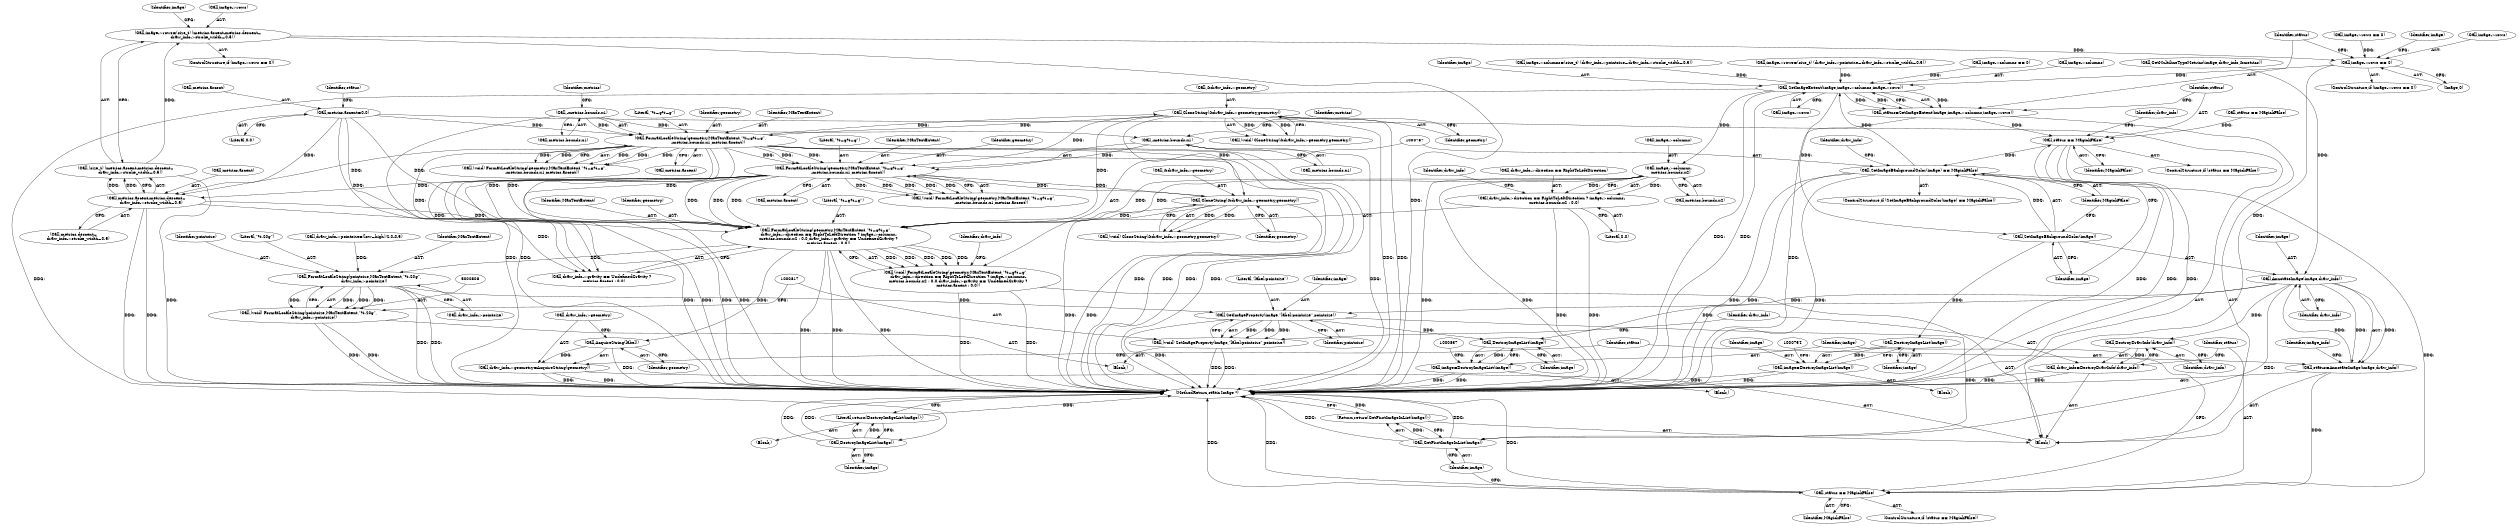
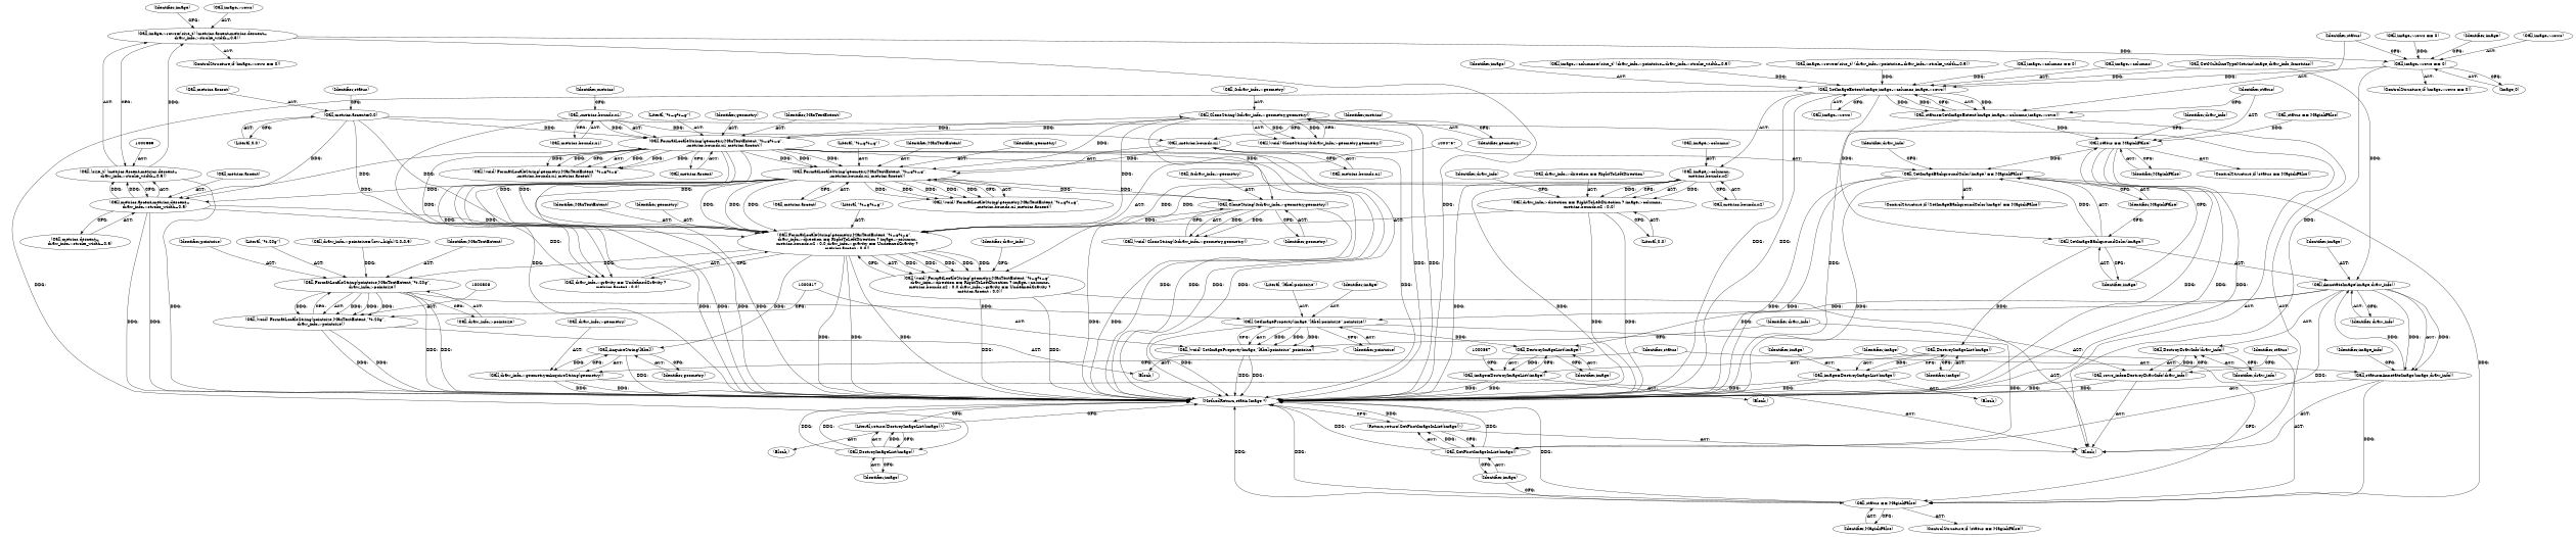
  digraph {
    n1 [label="(Call,image->rows=(size_t) (metrics.ascent-metrics.descent+\n       draw_info->stroke_width+0.5))"]
    n2 [label="(Call,(size_t) (metrics.ascent-metrics.descent+\n       draw_info->stroke_width+0.5))"]
    n3 [label="(Call,image->rows == 0)"]
    n4 [label="(ControlStructure,if (image->rows == 0))"]
    n5 [label="(MethodReturn,static Image *)"]
    n6 [label="(Call,metrics.ascent-metrics.descent+\n       draw_info->stroke_width+0.5)"]
    n7 [label="(Call,SetImageExtent(image,image->columns,image->rows))"]
    n8 [label="(ControlStructure,if (image->rows == 0))"]
    n9 [label="(Image,0)"]
    n10 [label="(Literal,return(DestroyImageList(image));)"]
    n11 [label="(Return,return(GetFirstImageInList(image));)"]
    n12 [label="(Call,FormatLocaleString(geometry,MaxTextExtent,\"%+g%+g\",\n    draw_info->direction == RightToLeftDirection ? image->columns-\n    metrics.bounds.x2 : 0.0,draw_info->gravity == UndefinedGravity ?\n    metrics.ascent : 0.0))"]
    n13 [label="(Call,draw_info->gravity == UndefinedGravity ?\n    metrics.ascent : 0.0)"]
    n14 [label="(Call,metrics.descent+\n       draw_info->stroke_width+0.5)"]
    n15 [label="(Call,(void) FormatLocaleString(geometry,MaxTextExtent,\"%+g%+g\",\n    draw_info->direction == RightToLeftDirection ? image->columns-\n    metrics.bounds.x2 : 0.0,draw_info->gravity == UndefinedGravity ?\n    metrics.ascent : 0.0))"]
    n16 [label="(Call,AcquireString(label))"]
    n17 [label="(Call,FormatLocaleString(pointsize,MaxTextExtent,\"%.20g\",\n        draw_info->pointsize))"]
    n18 [label="(Call,FormatLocaleString(geometry,MaxTextExtent,\"%+g%+g\",\n            -metrics.bounds.x1,metrics.ascent))"]
    n19 [label="(Call,CloneString(&draw_info->geometry,geometry))"]
    n20 [label="(Call,(void) FormatLocaleString(geometry,MaxTextExtent,\"%+g%+g\",\n            -metrics.bounds.x1,metrics.ascent))"]
    n21 [label="(Call,metrics.ascent)"]
    n22 [label="(Call,(void) CloneString(&draw_info->geometry,geometry))"]
    n23 [label="(Identifier,geometry)"]
    n24 [label="(Call,CloneString(&draw_info->geometry,geometry))"]
    n25 [label="(Call,FormatLocaleString(geometry,MaxTextExtent,\"%+g%+g\",\n            -metrics.bounds.x1,metrics.ascent))"]
    n26 [label="(Identifier,geometry)"]
    n27 [label="(Call,(void) CloneString(&draw_info->geometry,geometry))"]
    n28 [label="(Call,(void) FormatLocaleString(geometry,MaxTextExtent,\"%+g%+g\",\n            -metrics.bounds.x1,metrics.ascent))"]
    n29 [label="(Call,metrics.ascent)"]
    n30 [label="(Call,-metrics.bounds.x1)"]
    n31 [label="(Call,-metrics.bounds.x1)"]
    n32 [label="(Call,metrics.bounds.x1)"]
    n33 [label="(Call,metrics.bounds.x1)"]
    n34 [label="(Call,metrics.ascent=0.0)"]
    n35 [label="(Block,)"]
    n36 [label="(Literal,0.0)"]
    n37 [label="(Call,status=SetImageExtent(image,image->columns,image->rows))"]
    n38 [label="(Call,DestroyImageList(image))"]
    n39 [label="(Call,SetImageBackgroundColor(image))"]
    n40 [label="(Call,image->columns-\n    metrics.bounds.x2)"]
    n41 [label="(Call,image->rows)"]
    n42 [label="(Call,status == MagickFalse)"]
    n43 [label="(Identifier,image)"]
    n44 [label="(Call,SetImageBackgroundColor(image) == MagickFalse)"]
    n45 [label="(Call,DestroyImageList(image))"]
    n46 [label="(Call,AnnotateImage(image,draw_info))"]
    n47 [label="(Identifier,image)"]
    n48 [label="(Call,draw_info->direction == RightToLeftDirection ? image->columns-\n    metrics.bounds.x2 : 0.0)"]
    n49 [label="(Call,metrics.bounds.x2)"]
    n50 [label="(Identifier,MagickFalse)"]
    n51 [label="(ControlStructure,if (status == MagickFalse))"]
    n52 [label="(Call,status == MagickFalse)"]
    n53 [label="(Identifier,MagickFalse)"]
    n54 [label="(ControlStructure,if (SetImageBackgroundColor(image) == MagickFalse))"]
    n55 [label="(Identifier,MagickFalse)"]
    n56 [label="(ControlStructure,if (status == MagickFalse))"]
    n57 [label="(Block,)"]
    n58 [label="(Call,image=DestroyImageList(image))"]
    n59 [label="(Identifier,image)"]
    n60 [label="(Call,status=AnnotateImage(image,draw_info))"]
    n61 [label="(Call,SetImageProperty(image,\"label:pointsize\",pointsize))"]
    n62 [label="(Call,DestroyImageList(image))"]
    n63 [label="(Call,GetFirstImageInList(image))"]
    n64 [label="(Call,DestroyDrawInfo(draw_info))"]
    n65 [label="(Identifier,draw_info)"]
    n66 [label="(Block,)"]
    n67 [label="(Call,(void) SetImageProperty(image,\"label:pointsize\",pointsize))"]
    n68 [label="(Identifier,pointsize)"]
    n69 [label="(Call,image=DestroyImageList(image))"]
    n70 [label="(Identifier,image)"]
    n71 [label="(Identifier,image)"]
-   n72 [label="(Call,draw_info=DestroyDrawInfo(draw_info))"]
+   n72 [label="(Call,rows_info=DestroyDrawInfo(draw_info))"]
    n73 [label="(Identifier,draw_info)"]
    n74 [label="(Block,)"]
    n75 [label="(Block,)"]
    n76 [label="(Literal,0.0)"]
    n77 [label="(Call,draw_info->geometry=AcquireString(geometry))"]
    n78 [label="(Identifier,geometry)"]
    n79 [label="(Call,(void) FormatLocaleString(pointsize,MaxTextExtent,\"%.20g\",\n        draw_info->pointsize))"]
    n80 [label="(Call,draw_info->pointsize)"]
    n81 [label="(Identifier,image)"]
    n82 [label="(Identifier,draw_info)"]
    n83 [label="(Identifier,status)"]
    n84 [label="(Call,image->rows)"]
    n85 [label="(Identifier,image)"]
    n86 [label="(Identifier,MaxTextExtent)"]
    n87 [label="(Identifier,status)"]
    n88 [label="(Identifier,geometry)"]
    n89 [label="(Call,image->columns=(size_t) (draw_info->pointsize+draw_info->stroke_width+0.5))"]
    n90 [label="(Identifier,image)"]
    n91 [label="(Identifier,MaxTextExtent)"]
    n92 [label="(Identifier,status)"]
    n93 [label="(Identifier,status)"]
    n94 [label="(Call,GetMultilineTypeMetrics(image,draw_info,&metrics))"]
    n95 [label="(Identifier,image)"]
    n96 [label="(Call,image->rows)"]
    n97 [label="(Call,image->columns)"]
    n98 [label="(Call,image->rows == 0)"]
    n99 [label="(Call,image->rows=(size_t) (draw_info->pointsize+draw_info->stroke_width+0.5))"]
    n100 [label="(Identifier,pointsize)"]
    n101 [label="(Literal,\"label:pointsize\")"]
    n102 [label="(Identifier,image)"]
    n103 [label="(Identifier,metrics)"]
    n104 [label="(Identifier,MaxTextExtent)"]
    n105 [label="(Call,image->columns == 0)"]
    n106 [label="(Call,draw_info->geometry)"]
    n107 [label="(Identifier,image)"]
    n108 [label="(Identifier,metrics)"]
    n109 [label="(Literal,\"%.20g\")"]
    n110 [label="(Call,metrics.ascent)"]
    n111 [label="(Call,metrics.ascent)"]
    n112 [label="(Identifier,status)"]
    n113 [label="(Call,image->columns)"]
    n114 [label="(Literal,\"%+g%+g\")"]
    n115 [label="(Identifier,image)"]
    n116 [label="(Identifier,geometry)"]
    n117 [label="(Call,status == MagickFalse)"]
    n118 [label="(Call,&draw_info->geometry)"]
    n119 [label="(Identifier,draw_info)"]
    n120 [label="(Call,draw_info->pointsize=(low+high)/2.0-0.5)"]
    n121 [label="(Call,draw_info->direction == RightToLeftDirection)"]
    n122 [label="(Identifier,draw_info)"]
    n123 [label="(Identifier,draw_info)"]
    n124 [label="(Call,&draw_info->geometry)"]
    n125 [label="(Literal,\"%+g%+g\")"]
    n126 [label="(Identifier,image_info)"]
    n127 [label="(Identifier,geometry)"]
    n128 [label="(Identifier,MaxTextExtent)"]
    n129 [label="(Literal,\"%+g%+g\")"]
    n130 [label="(Identifier,draw_info)"]
+   1000669
    1000757
-   1000754
    1000817
    1000837
-   1000808 [label=5000808]
+   1000808
    n1 -> n2 [label="CFG: "]
    n1 -> n3 [label="DDG: "]
    n1 -> n4 [label="AST: "]
    n1 -> n5 [label="DDG: "]
    n2 -> n1 [label="AST: "]
    n2 -> n1 [label="DDG: "]
    n2 -> n5 [label="DDG: "]
    n2 -> n6 [label="CFG: "]
    n3 -> n5 [label="DDG: "]
    n3 -> n7 [label="DDG: "]
    n3 -> n8 [label="AST: "]
    n3 -> n9 [label="CFG: "]
    n5 -> n10 [label="CFG: "]
    n5 -> n11 [label="CFG: "]
    n6 -> n2 [label="AST: "]
    n6 -> n2 [label="DDG: "]
    n6 -> n2 [label="DDG: "]
    n6 -> n5 [label="DDG: "]
    n6 -> n5 [label="DDG: "]
    n6 -> n12 [label="DDG: "]
    n6 -> n13 [label="DDG: "]
    n6 -> n14 [label="CFG: "]
    n7 -> n5 [label="DDG: "]
    n7 -> n5 [label="DDG: "]
    n7 -> n37 [label="AST: "]
    n7 -> n37 [label="DDG: "]
    n7 -> n37 [label="DDG: "]
    n7 -> n37 [label="DDG: "]
    n7 -> n38 [label="DDG: "]
    n7 -> n39 [label="DDG: "]
-   n7 -> n40 [label="DDG: "]
+   n7 -> n40 [label="AST: "]
    n7 -> n41 [label="CFG: "]
    n9 -> n3 [label="AST: "]
-   n10 -> n5 [label="DDG: "]
+   n10 -> n5 [label="CFG: "]
    n10 -> n38 [label="CFG: "]
    n10 -> n57 [label="AST: "]
    n11 -> n5 [label="DDG: "]
    n11 -> n35 [label="AST: "]
    n11 -> n63 [label="CFG: "]
    n12 -> n5 [label="DDG: "]
    n12 -> n5 [label="DDG: "]
    n12 -> n5 [label="DDG: "]
    n12 -> n13 [label="CFG: "]
    n12 -> n15 [label="AST: "]
    n12 -> n15 [label="DDG: "]
    n12 -> n15 [label="DDG: "]
    n12 -> n15 [label="DDG: "]
    n12 -> n15 [label="DDG: "]
    n12 -> n15 [label="DDG: "]
    n12 -> n16 [label="DDG: "]
    n12 -> n17 [label="DDG: "]
    n13 -> n12 [label="AST: "]
    n14 -> n6 [label="AST: "]
    n15 -> n5 [label="DDG: "]
    n15 -> n5 [label="DDG: "]
    n15 -> n12 [label="CFG: "]
    n15 -> n35 [label="AST: "]
    n16 -> n5 [label="DDG: "]
    n16 -> n77 [label="AST: "]
    n16 -> n77 [label="DDG: "]
    n16 -> n78 [label="CFG: "]
    n17 -> n5 [label="DDG: "]
    n17 -> n5 [label="DDG: "]
    n17 -> n61 [label="DDG: "]
    n17 -> n79 [label="AST: "]
    n17 -> n79 [label="DDG: "]
    n17 -> n79 [label="DDG: "]
    n17 -> n79 [label="DDG: "]
    n17 -> n79 [label="DDG: "]
    n17 -> n80 [label="CFG: "]
    n18 -> n5 [label="DDG: "]
    n18 -> n5 [label="DDG: "]
    n18 -> n5 [label="DDG: "]
    n18 -> n5 [label="DDG: "]
    n18 -> n6 [label="DDG: "]
    n18 -> n12 [label="DDG: "]
    n18 -> n12 [label="DDG: "]
    n18 -> n12 [label="DDG: "]
    n18 -> n13 [label="DDG: "]
    n18 -> n19 [label="DDG: "]
    n18 -> n20 [label="AST: "]
    n18 -> n20 [label="DDG: "]
    n18 -> n20 [label="DDG: "]
    n18 -> n20 [label="DDG: "]
    n18 -> n20 [label="DDG: "]
    n18 -> n20 [label="DDG: "]
    n18 -> n21 [label="CFG: "]
    n19 -> n5 [label="DDG: "]
    n19 -> n5 [label="DDG: "]
    n19 -> n12 [label="DDG: "]
    n19 -> n18 [label="DDG: "]
    n19 -> n22 [label="AST: "]
    n19 -> n22 [label="DDG: "]
    n19 -> n22 [label="DDG: "]
    n19 -> n23 [label="CFG: "]
    n20 -> n18 [label="CFG: "]
    n21 -> n18 [label="AST: "]
    n22 -> n19 [label="CFG: "]
    n23 -> n19 [label="AST: "]
    n24 -> n5 [label="DDG: "]
    n24 -> n5 [label="DDG: "]
    n24 -> n12 [label="DDG: "]
    n24 -> n18 [label="DDG: "]
    n24 -> n19 [label="DDG: "]
    n24 -> n25 [label="DDG: "]
    n24 -> n26 [label="CFG: "]
    n24 -> n27 [label="AST: "]
    n24 -> n27 [label="DDG: "]
    n24 -> n27 [label="DDG: "]
    n25 -> n5 [label="DDG: "]
    n25 -> n5 [label="DDG: "]
    n25 -> n5 [label="DDG: "]
    n25 -> n5 [label="DDG: "]
    n25 -> n6 [label="DDG: "]
    n25 -> n12 [label="DDG: "]
    n25 -> n12 [label="DDG: "]
    n25 -> n12 [label="DDG: "]
    n25 -> n13 [label="DDG: "]
    n25 -> n18 [label="DDG: "]
    n25 -> n18 [label="DDG: "]
    n25 -> n18 [label="DDG: "]
    n25 -> n24 [label="DDG: "]
    n25 -> n28 [label="AST: "]
    n25 -> n28 [label="DDG: "]
    n25 -> n28 [label="DDG: "]
    n25 -> n28 [label="DDG: "]
    n25 -> n28 [label="DDG: "]
    n25 -> n28 [label="DDG: "]
    n25 -> n29 [label="CFG: "]
    n26 -> n24 [label="AST: "]
    n27 -> n24 [label="CFG: "]
    n28 -> n25 [label="CFG: "]
    n29 -> n25 [label="AST: "]
    n30 -> n5 [label="DDG: "]
    n30 -> n25 [label="AST: "]
    n30 -> n25 [label="DDG: "]
    n30 -> n31 [label="DDG: "]
    n30 -> n32 [label="CFG: "]
    n31 -> n5 [label="DDG: "]
    n31 -> n18 [label="AST: "]
    n31 -> n18 [label="DDG: "]
    n31 -> n33 [label="CFG: "]
    n32 -> n30 [label="AST: "]
    n33 -> n31 [label="AST: "]
-   n34 -> n5 [label="DDG: "]
    n34 -> n6 [label="DDG: "]
    n34 -> n12 [label="DDG: "]
    n34 -> n13 [label="DDG: "]
    n34 -> n25 [label="DDG: "]
    n34 -> n35 [label="AST: "]
    n34 -> n36 [label="CFG: "]
    n36 -> n34 [label="AST: "]
    n37 -> n5 [label="DDG: "]
    n37 -> n7 [label="CFG: "]
    n37 -> n35 [label="AST: "]
    n37 -> n42 [label="DDG: "]
    n38 -> n5 [label="DDG: "]
    n38 -> n5 [label="DDG: "]
    n38 -> n10 [label="AST: "]
    n38 -> n10 [label="DDG: "]
    n38 -> n43 [label="CFG: "]
    n39 -> n44 [label="AST: "]
    n39 -> n44 [label="DDG: "]
    n39 -> n45 [label="DDG: "]
    n39 -> n46 [label="AST: "]
    n39 -> n47 [label="CFG: "]
    n40 -> n5 [label="DDG: "]
    n40 -> n5 [label="DDG: "]
    n40 -> n12 [label="DDG: "]
    n40 -> n12 [label="DDG: "]
    n40 -> n48 [label="AST: "]
    n40 -> n48 [label="DDG: "]
    n40 -> n48 [label="DDG: "]
    n40 -> n49 [label="CFG: "]
    n41 -> n7 [label="AST: "]
    n42 -> n5 [label="DDG: "]
    n42 -> n5 [label="DDG: "]
    n42 -> n5 [label="DDG: "]
    n42 -> n44 [label="DDG: "]
    n42 -> n50 [label="CFG: "]
    n42 -> n51 [label="AST: "]
    n43 -> n38 [label="AST: "]
    n44 -> n5 [label="DDG: "]
    n44 -> n5 [label="DDG: "]
    n44 -> n5 [label="DDG: "]
    n44 -> n52 [label="DDG: "]
    n44 -> n53 [label="CFG: "]
    n44 -> n54 [label="AST: "]
    n45 -> n58 [label="AST: "]
    n45 -> n58 [label="DDG: "]
    n45 -> n59 [label="CFG: "]
    n46 -> n60 [label="AST: "]
    n46 -> n60 [label="DDG: "]
    n46 -> n60 [label="DDG: "]
    n46 -> n61 [label="DDG: "]
    n46 -> n62 [label="DDG: "]
    n46 -> n63 [label="DDG: "]
-   n46 -> n64 [label="DDG: "]
+   n46 -> n64 [label="AST: "]
    n46 -> n65 [label="CFG: "]
    n47 -> n39 [label="AST: "]
    n47 -> n42 [label="CFG: "]
    n48 -> n5 [label="DDG: "]
    n48 -> n5 [label="DDG: "]
    n48 -> n12 [label="AST: "]
    n48 -> n40 [label="CFG: "]
    n48 -> n76 [label="CFG: "]
    n49 -> n40 [label="AST: "]
    n50 -> n42 [label="AST: "]
    n52 -> n5 [label="DDG: "]
    n52 -> n5 [label="DDG: "]
    n52 -> n5 [label="DDG: "]
    n52 -> n55 [label="CFG: "]
    n52 -> n56 [label="AST: "]
    n53 -> n39 [label="CFG: "]
    n53 -> n44 [label="AST: "]
    n55 -> n52 [label="AST: "]
    n58 -> n5 [label="DDG: "]
    n58 -> n5 [label="DDG: "]
    n58 -> n45 [label="CFG: "]
    n58 -> n66 [label="AST: "]
    n59 -> n45 [label="AST: "]
    n60 -> n5 [label="AST: "]
    n60 -> n35 [label="AST: "]
    n60 -> n46 [label="DDG: "]
    n60 -> n52 [label="DDG: "]
    n61 -> n5 [label="DDG: "]
    n61 -> n62 [label="DDG: "]
    n61 -> n63 [label="DDG: "]
    n61 -> n67 [label="AST: "]
    n61 -> n67 [label="DDG: "]
    n61 -> n67 [label="DDG: "]
    n61 -> n67 [label="DDG: "]
    n61 -> n68 [label="CFG: "]
    n62 -> n69 [label="AST: "]
    n62 -> n69 [label="DDG: "]
    n62 -> n70 [label="CFG: "]
    n63 -> n5 [label="DDG: "]
    n63 -> n5 [label="DDG: "]
    n63 -> n11 [label="AST: "]
    n63 -> n11 [label="DDG: "]
    n63 -> n71 [label="CFG: "]
    n64 -> n72 [label="AST: "]
    n64 -> n72 [label="DDG: "]
    n64 -> n73 [label="CFG: "]
    n65 -> n46 [label="AST: "]
    n67 -> n5 [label="DDG: "]
    n67 -> n5 [label="DDG: "]
    n67 -> n61 [label="CFG: "]
    n67 -> n74 [label="AST: "]
    n68 -> n61 [label="AST: "]
    n69 -> n5 [label="DDG: "]
    n69 -> n5 [label="DDG: "]
    n69 -> n62 [label="CFG: "]
    n69 -> n75 [label="AST: "]
    n70 -> n62 [label="AST: "]
    n71 -> n52 [label="CFG: "]
    n71 -> n63 [label="AST: "]
    n72 -> n5 [label="DDG: "]
    n72 -> n5 [label="DDG: "]
    n72 -> n35 [label="AST: "]
    n72 -> n64 [label="CFG: "]
    n73 -> n64 [label="AST: "]
    n76 -> n48 [label="AST: "]
    n77 -> n5 [label="DDG: "]
    n77 -> n5 [label="DDG: "]
-   n106 -> n16 [label="CFG: "]
+   n77 -> n16 [label="CFG: "]
    n77 -> n35 [label="AST: "]
    n78 -> n16 [label="AST: "]
    n79 -> n5 [label="DDG: "]
    n79 -> n5 [label="DDG: "]
    n79 -> n17 [label="CFG: "]
    n79 -> n74 [label="AST: "]
    n80 -> n17 [label="AST: "]
    n81 -> n1 [label="CFG: "]
    n82 -> n15 [label="CFG: "]
    n83 -> n52 [label="AST: "]
    n83 -> n72 [label="CFG: "]
    n84 -> n3 [label="AST: "]
    n85 -> n7 [label="AST: "]
    n86 -> n18 [label="AST: "]
    n87 -> n60 [label="AST: "]
    n87 -> n77 [label="CFG: "]
    n88 -> n25 [label="AST: "]
    n89 -> n7 [label="DDG: "]
    n90 -> n58 [label="AST: "]
    n91 -> n25 [label="AST: "]
    n92 -> n37 [label="CFG: "]
    n92 -> n42 [label="AST: "]
    n93 -> n3 [label="CFG: "]
    n93 -> n37 [label="AST: "]
-   n44 -> n7 [label="DDG: "]
+   n94 -> n7 [label="DDG: "]
    n94 -> n46 [label="DDG: "]
    n95 -> n52 [label="CFG: "]
    n95 -> n69 [label="AST: "]
    n96 -> n1 [label="AST: "]
    n97 -> n40 [label="AST: "]
    n98 -> n3 [label="DDG: "]
    n99 -> n7 [label="DDG: "]
    n100 -> n17 [label="AST: "]
    n101 -> n61 [label="AST: "]
    n102 -> n46 [label="AST: "]
    n103 -> n30 [label="CFG: "]
    n104 -> n12 [label="AST: "]
    n105 -> n7 [label="DDG: "]
    n106 -> n77 [label="AST: "]
    n107 -> n61 [label="AST: "]
    n108 -> n31 [label="CFG: "]
    n109 -> n17 [label="AST: "]
    n110 -> n34 [label="AST: "]
    n111 -> n6 [label="AST: "]
    n112 -> n34 [label="CFG: "]
    n113 -> n7 [label="AST: "]
    n114 -> n25 [label="AST: "]
    n115 -> n3 [label="CFG: "]
    n116 -> n18 [label="AST: "]
    n117 -> n42 [label="DDG: "]
    n118 -> n24 [label="AST: "]
    n119 -> n67 [label="CFG: "]
    n119 -> n72 [label="AST: "]
    n120 -> n17 [label="DDG: "]
    n121 -> n48 [label="AST: "]
    n122 -> n44 [label="CFG: "]
    n123 -> n48 [label="CFG: "]
    n124 -> n19 [label="AST: "]
    n125 -> n18 [label="AST: "]
    n126 -> n60 [label="CFG: "]
    n127 -> n12 [label="AST: "]
    n128 -> n17 [label="AST: "]
    n129 -> n12 [label="AST: "]
    n130 -> n42 [label="CFG: "]
+   1000669 -> n2 [label="AST: "]
    1000757 -> n15 [label="AST: "]
    1000757 -> n44 [label="AST: "]
-   1000754 -> n58 [label="CFG: "]
    1000817 -> n67 [label="AST: "]
    1000817 -> n79 [label="CFG: "]
    1000837 -> n69 [label="CFG: "]
    1000808 -> n79 [label="AST: "]
  }
